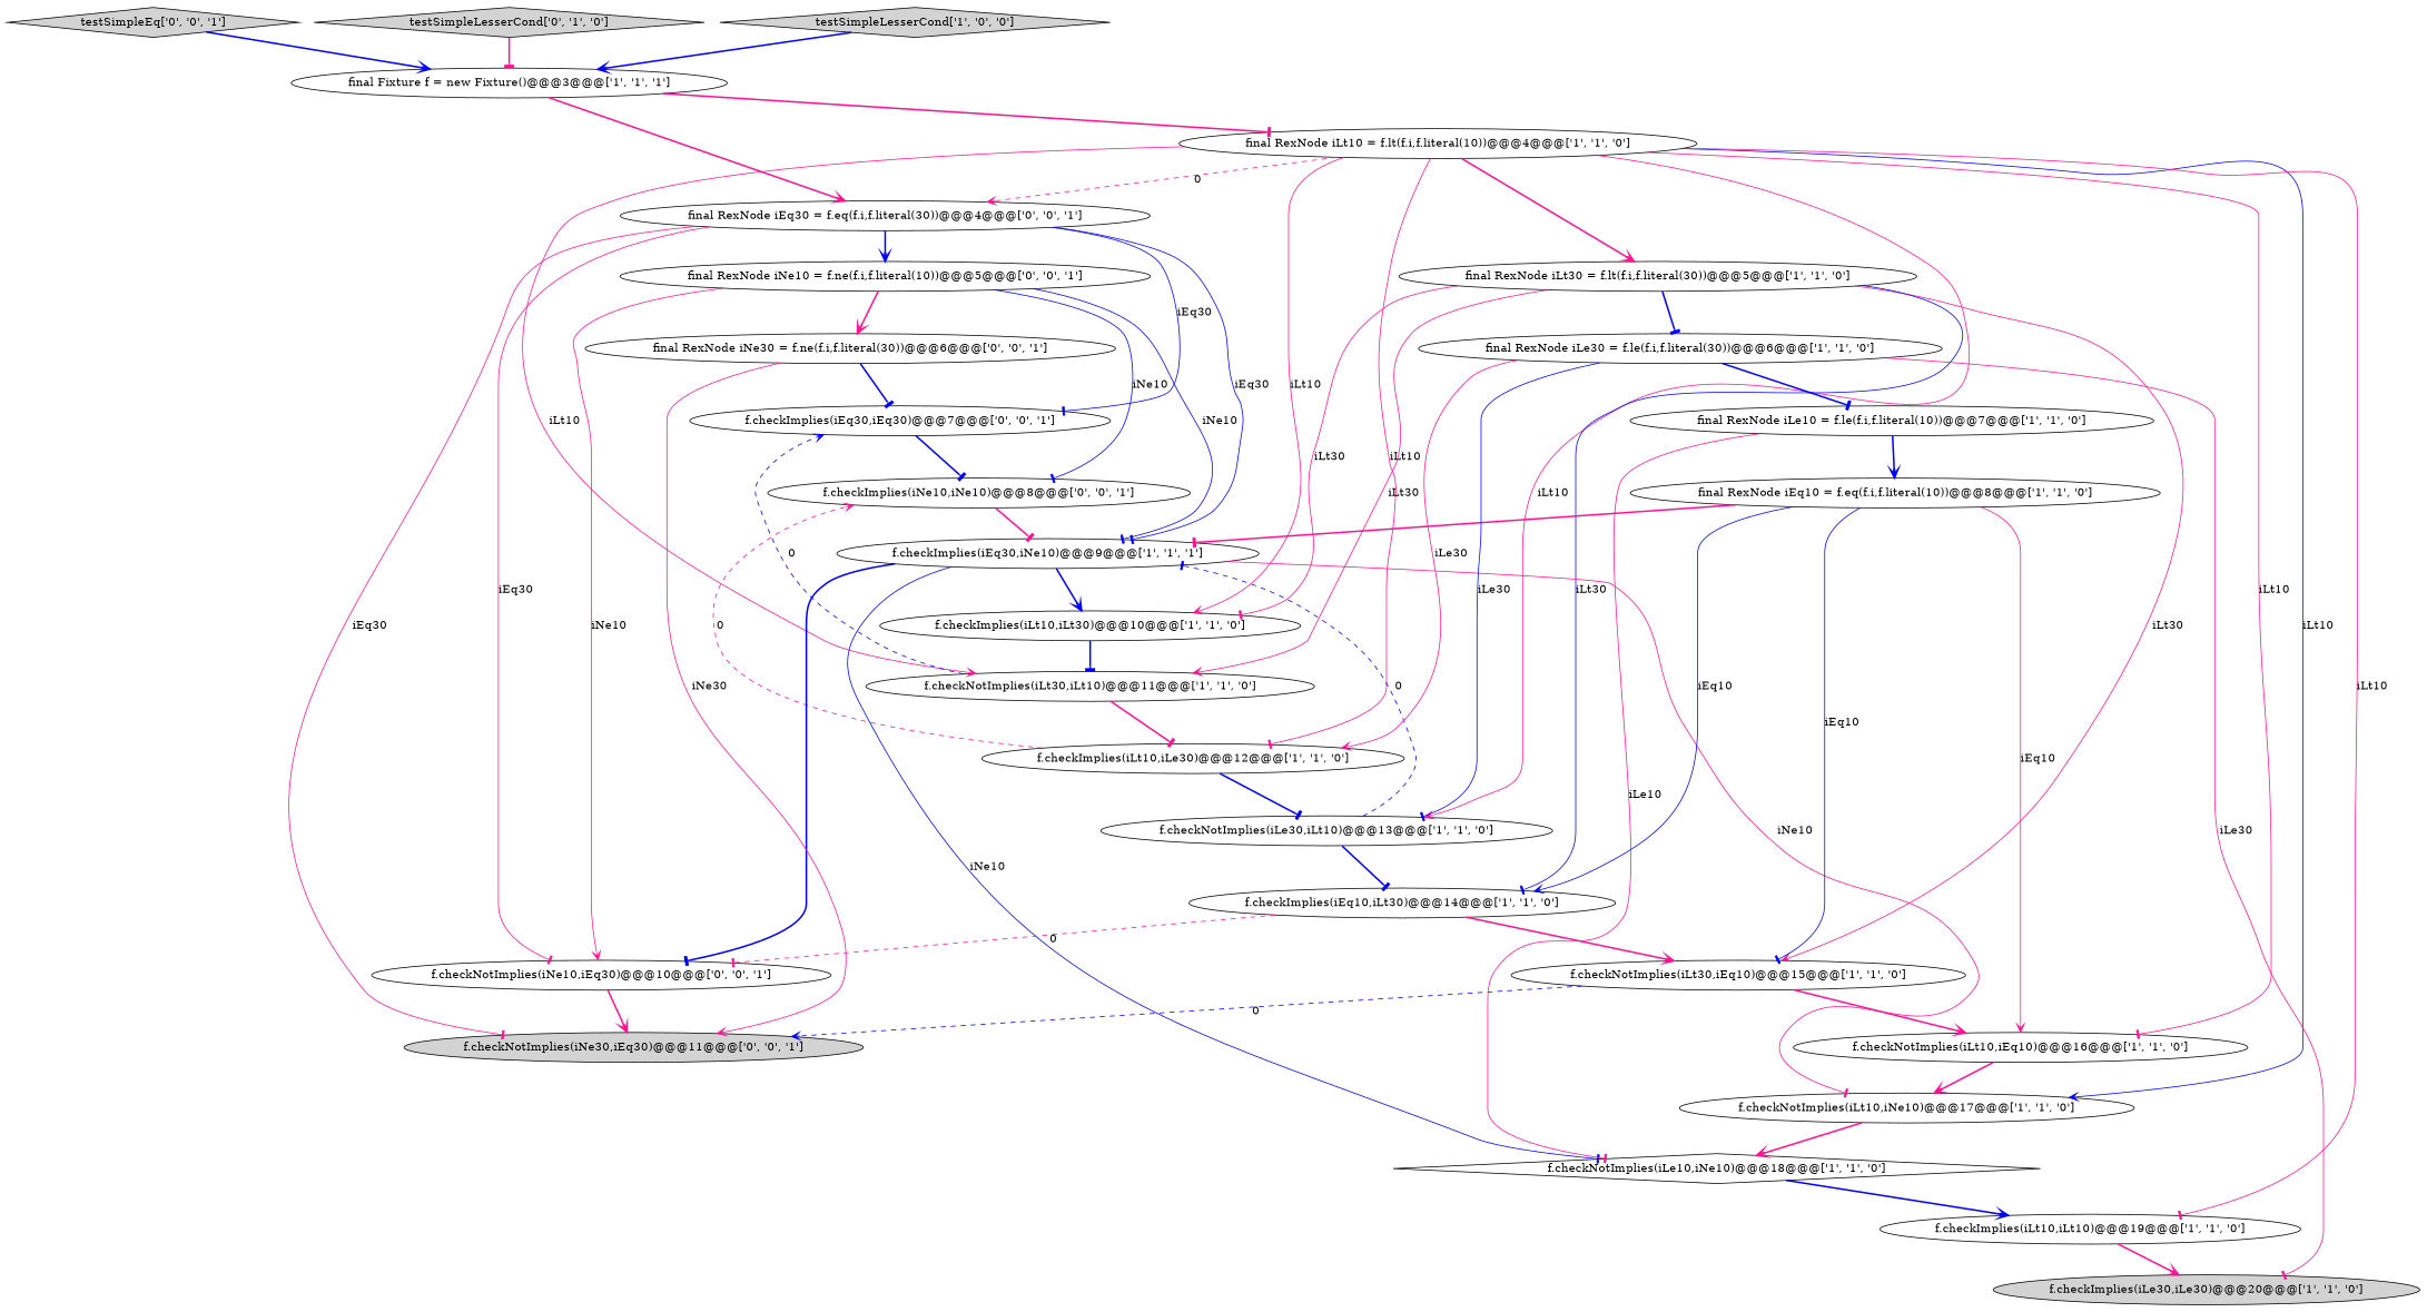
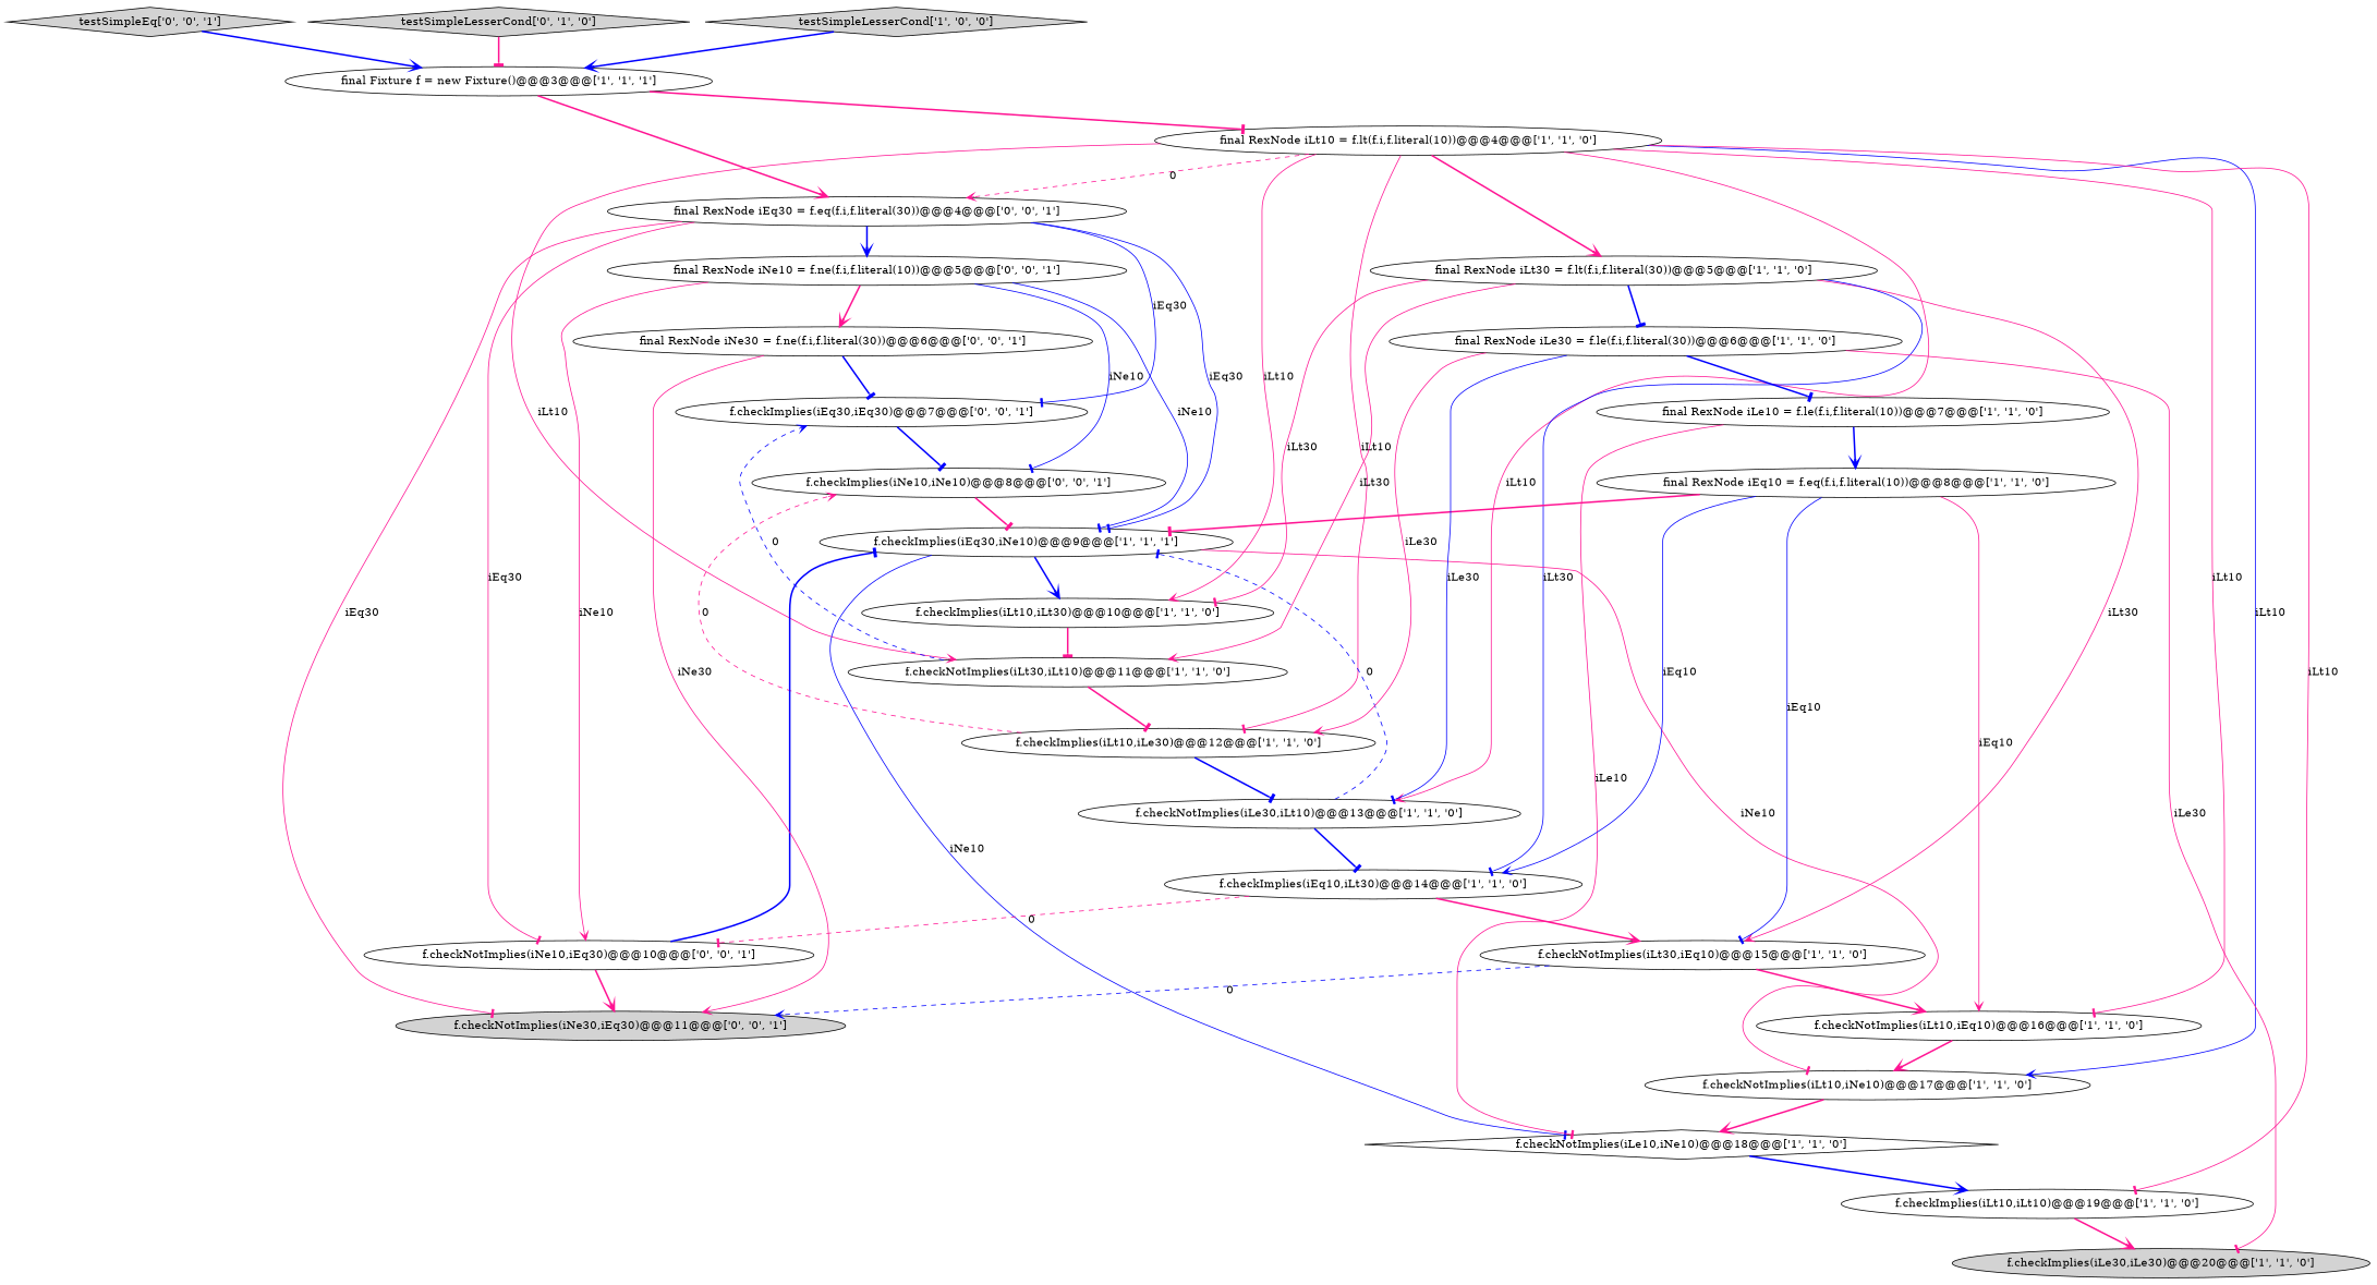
  digraph {
    node [fillcolor=white shape=ellipse style=filled]
    edge [arrowhead=tee color=deeppink style=bold]
    n1 [label="final Fixture f = new Fixture()@@@3@@@['1', '1', '1']"]
    n2 [label="final RexNode iLt10 = f.lt(f.i,f.literal(10))@@@4@@@['1', '1', '0']"]
    n3 [label="final RexNode iEq30 = f.eq(f.i,f.literal(30))@@@4@@@['0', '0', '1']"]
    n4 [label="f.checkNotImplies(iLt10,iEq10)@@@16@@@['1', '1', '0']"]
    n5 [label="f.checkNotImplies(iLe30,iLt10)@@@13@@@['1', '1', '0']"]
    n6 [label="f.checkImplies(iLt10,iLe30)@@@12@@@['1', '1', '0']"]
    n7 [label="f.checkNotImplies(iLt10,iNe10)@@@17@@@['1', '1', '0']"]
    n8 [label="f.checkImplies(iLt10,iLt30)@@@10@@@['1', '1', '0']"]
    n9 [label="f.checkNotImplies(iLt30,iLt10)@@@11@@@['1', '1', '0']"]
    n10 [label="final RexNode iLt30 = f.lt(f.i,f.literal(30))@@@5@@@['1', '1', '0']"]
    n11 [label="f.checkImplies(iLt10,iLt10)@@@19@@@['1', '1', '0']"]
    n12 [fillcolor=lightgray label="f.checkNotImplies(iNe30,iEq30)@@@11@@@['0', '0', '1']"]
    n13 [label="f.checkImplies(iEq30,iEq30)@@@7@@@['0', '0', '1']"]
    n14 [label="f.checkImplies(iEq30,iNe10)@@@9@@@['1', '1', '1']"]
    n15 [label="f.checkNotImplies(iNe10,iEq30)@@@10@@@['0', '0', '1']"]
    n16 [label="final RexNode iNe10 = f.ne(f.i,f.literal(10))@@@5@@@['0', '0', '1']"]
    n17 [label="f.checkNotImplies(iLt30,iEq10)@@@15@@@['1', '1', '0']"]
    n18 [fillcolor=lightgray label="f.checkImplies(iLe30,iLe30)@@@20@@@['1', '1', '0']"]
    n19 [label="final RexNode iLe10 = f.le(f.i,f.literal(10))@@@7@@@['1', '1', '0']"]
    n20 [label="final RexNode iEq10 = f.eq(f.i,f.literal(10))@@@8@@@['1', '1', '0']"]
    n21 [label="f.checkNotImplies(iLe10,iNe10)@@@18@@@['1', '1', '0']" shape=diamond]
    n22 [label="f.checkImplies(iEq10,iLt30)@@@14@@@['1', '1', '0']"]
    n23 [fillcolor=lightgray label="testSimpleEq['0', '0', '1']" shape=diamond]
    n24 [label="final RexNode iLe30 = f.le(f.i,f.literal(30))@@@6@@@['1', '1', '0']"]
    n25 [label="f.checkImplies(iNe10,iNe10)@@@8@@@['0', '0', '1']"]
    n26 [fillcolor=lightgray label="testSimpleLesserCond['0', '1', '0']" shape=diamond]
    n27 [label="final RexNode iNe30 = f.ne(f.i,f.literal(30))@@@6@@@['0', '0', '1']"]
    n28 [fillcolor=lightgray label="testSimpleLesserCond['1', '0', '0']" shape=diamond]
    n1 -> n2
    n1 -> n3 [arrowhead=vee]
    n2 -> n3 [arrowhead=vee label=0 style=dashed]
    n2 -> n4 [label=iLt10 style=solid]
    n2 -> n5 [arrowhead=vee label=iLt10 style=solid]
    n2 -> n6 [label=iLt10 style=solid]
    n2 -> n7 [arrowhead=vee color=blue label=iLt10 style=solid]
    n2 -> n8 [arrowhead=vee label=iLt10 style=solid]
    n2 -> n9 [arrowhead=vee label=iLt10 style=solid]
    n2 -> n10 [arrowhead=vee]
    n2 -> n11 [label=iLt10 style=solid]
    n3 -> n12 [label=iEq30 style=solid]
    n3 -> n13 [color=blue label=iEq30 style=solid]
    n3 -> n14 [color=blue label=iEq30 style=solid]
    n3 -> n15 [label=iEq30 style=solid]
    n3 -> n16 [arrowhead=vee color=blue]
    n4 -> n7 [arrowhead=vee]
    n5 -> n14 [color=blue label=0 style=dashed]
    n5 -> n22 [color=blue]
    n6 -> n5 [color=blue]
    n6 -> n25 [arrowhead=vee label=0 style=dashed]
    n7 -> n21 [arrowhead=vee]
-   n8 -> n9 [color=blue]
+   n8 -> n9
    n9 -> n6
    n9 -> n13 [arrowhead=vee color=blue label=0 style=dashed]
    n10 -> n8 [label=iLt30 style=solid]
    n10 -> n9 [arrowhead=vee label=iLt30 style=solid]
    n10 -> n17 [arrowhead=vee label=iLt30 style=solid]
    n10 -> n22 [color=blue label=iLt30 style=solid]
    n10 -> n24 [color=blue]
    n11 -> n18 [arrowhead=vee]
    n13 -> n25 [color=blue]
    n14 -> n7 [label=iNe10 style=solid]
    n14 -> n8 [arrowhead=vee color=blue]
-   n14 -> n15 [color=blue]
+   n15 -> n14 [color=blue]
    n14 -> n21 [color=blue label=iNe10 style=solid]
    n15 -> n12 [arrowhead=vee]
    n16 -> n14 [color=blue label=iNe10 style=solid]
    n16 -> n15 [arrowhead=vee label=iNe10 style=solid]
    n16 -> n25 [color=blue label=iNe10 style=solid]
    n16 -> n27 [arrowhead=vee]
    n17 -> n4 [arrowhead=vee]
    n17 -> n12 [arrowhead=vee color=blue label=0 style=dashed]
    n19 -> n20 [arrowhead=vee color=blue]
    n19 -> n21 [label=iLe10 style=solid]
    n20 -> n4 [arrowhead=vee label=iEq10 style=solid]
    n20 -> n14
    n20 -> n17 [color=blue label=iEq10 style=solid]
    n20 -> n22 [arrowhead=vee color=blue label=iEq10 style=solid]
    n21 -> n11 [arrowhead=vee color=blue]
    n22 -> n15 [label=0 style=dashed]
    n22 -> n17 [arrowhead=vee]
    n23 -> n1 [arrowhead=vee color=blue]
    n24 -> n5 [color=blue label=iLe30 style=solid]
    n24 -> n6 [arrowhead=vee label=iLe30 style=solid]
    n24 -> n18 [label=iLe30 style=solid]
    n24 -> n19 [color=blue]
    n25 -> n14
    n26 -> n1
    n27 -> n12 [arrowhead=vee label=iNe30 style=solid]
    n27 -> n13 [color=blue]
    n28 -> n1 [arrowhead=vee color=blue]
  }
